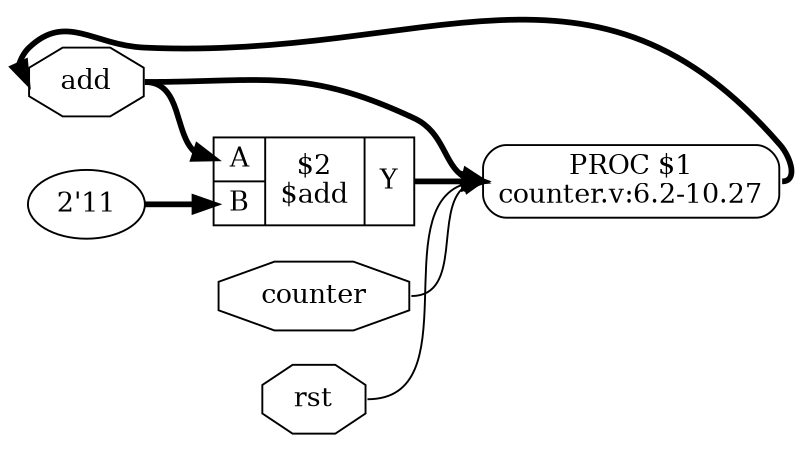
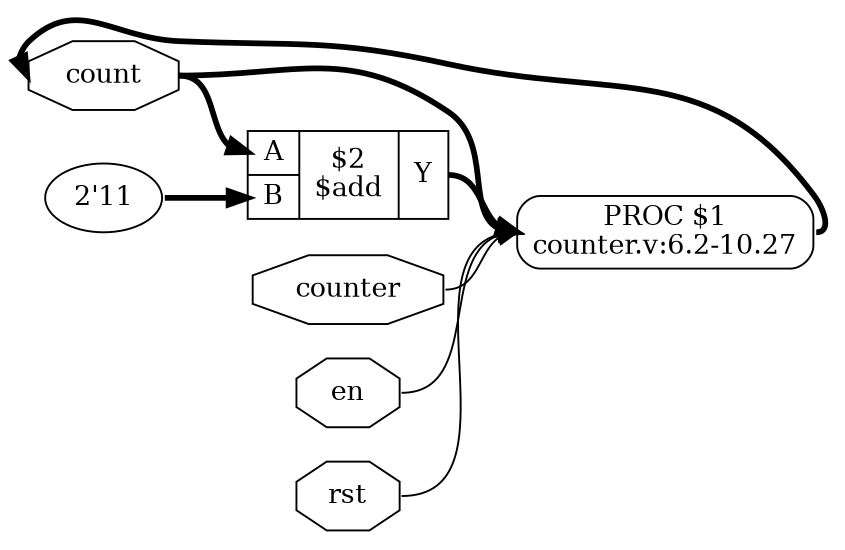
  digraph {
    rankdir=LR
    remincross=true
    node [color=black fontcolor=black shape=octagon]
    edge [color=black fontcolor=black headport=w style="setlinewidth(3)" tailport=e]
-   n1 [label=add]
+   n1 [label=count]
    n2 [label="{{<p7> A|<p8> B}|$2\n$add|{<p9> Y}}" shape=record color="" fontcolor=""]
    n3 [label="PROC $1\ncounter.v:6.2-10.27" shape=box style=rounded color="" fontcolor=""]
+   n4 [label=en]
    n5 [label=rst]
    n6 [label=counter]
    n7 [label="2'11" color="" fontcolor="" shape=""]
    n1 -> n2 [headport="p7:w"]
    n1 -> n3
    n2 -> n3 [tailport="p9:e"]
    n3 -> n1
+   n4 -> n3 [style=""]
    n5 -> n3 [style=""]
    n6 -> n3 [style=""]
    n7 -> n2 [headport="p8:w"]
  }
